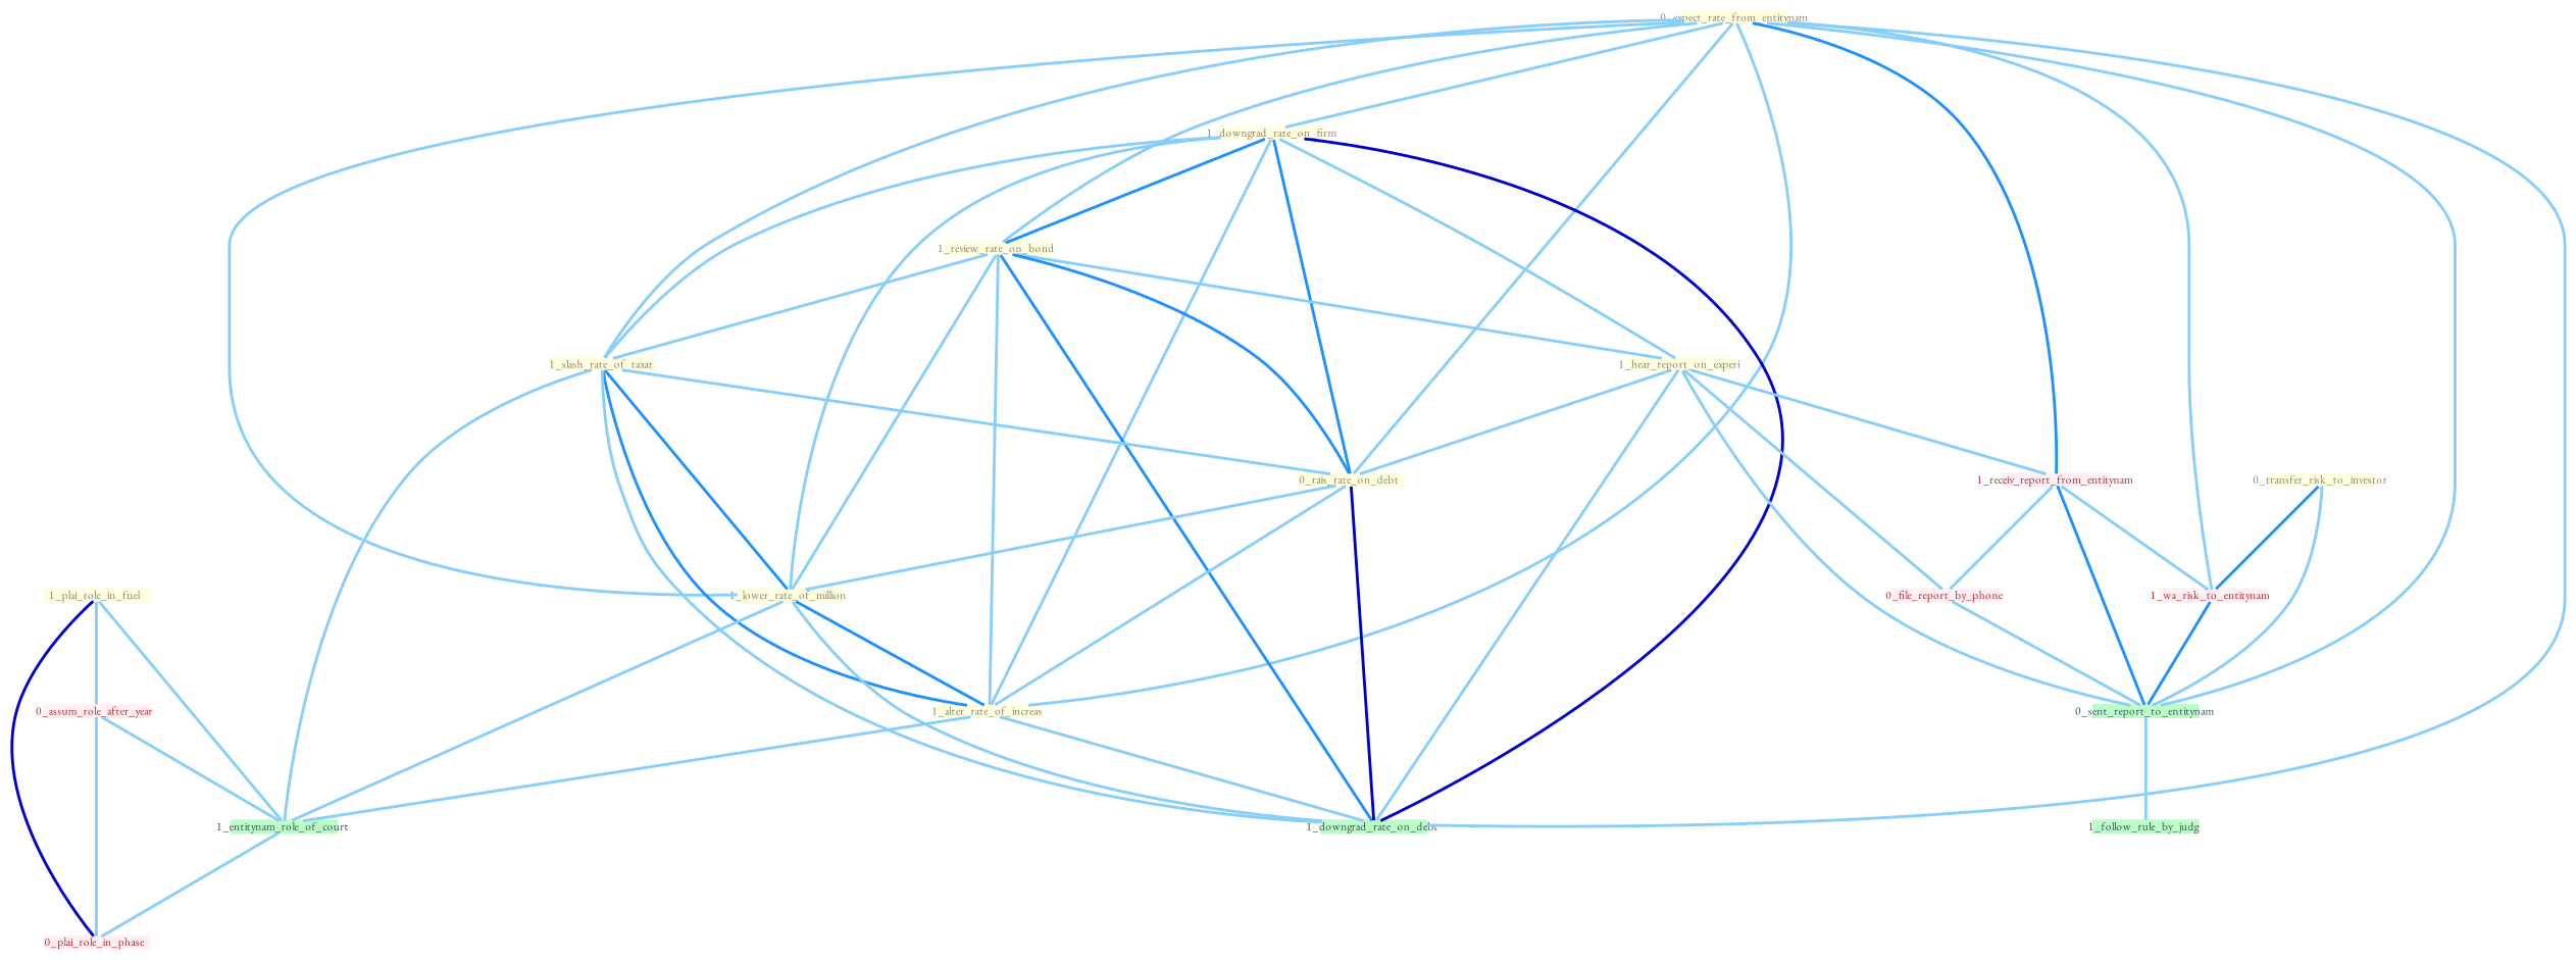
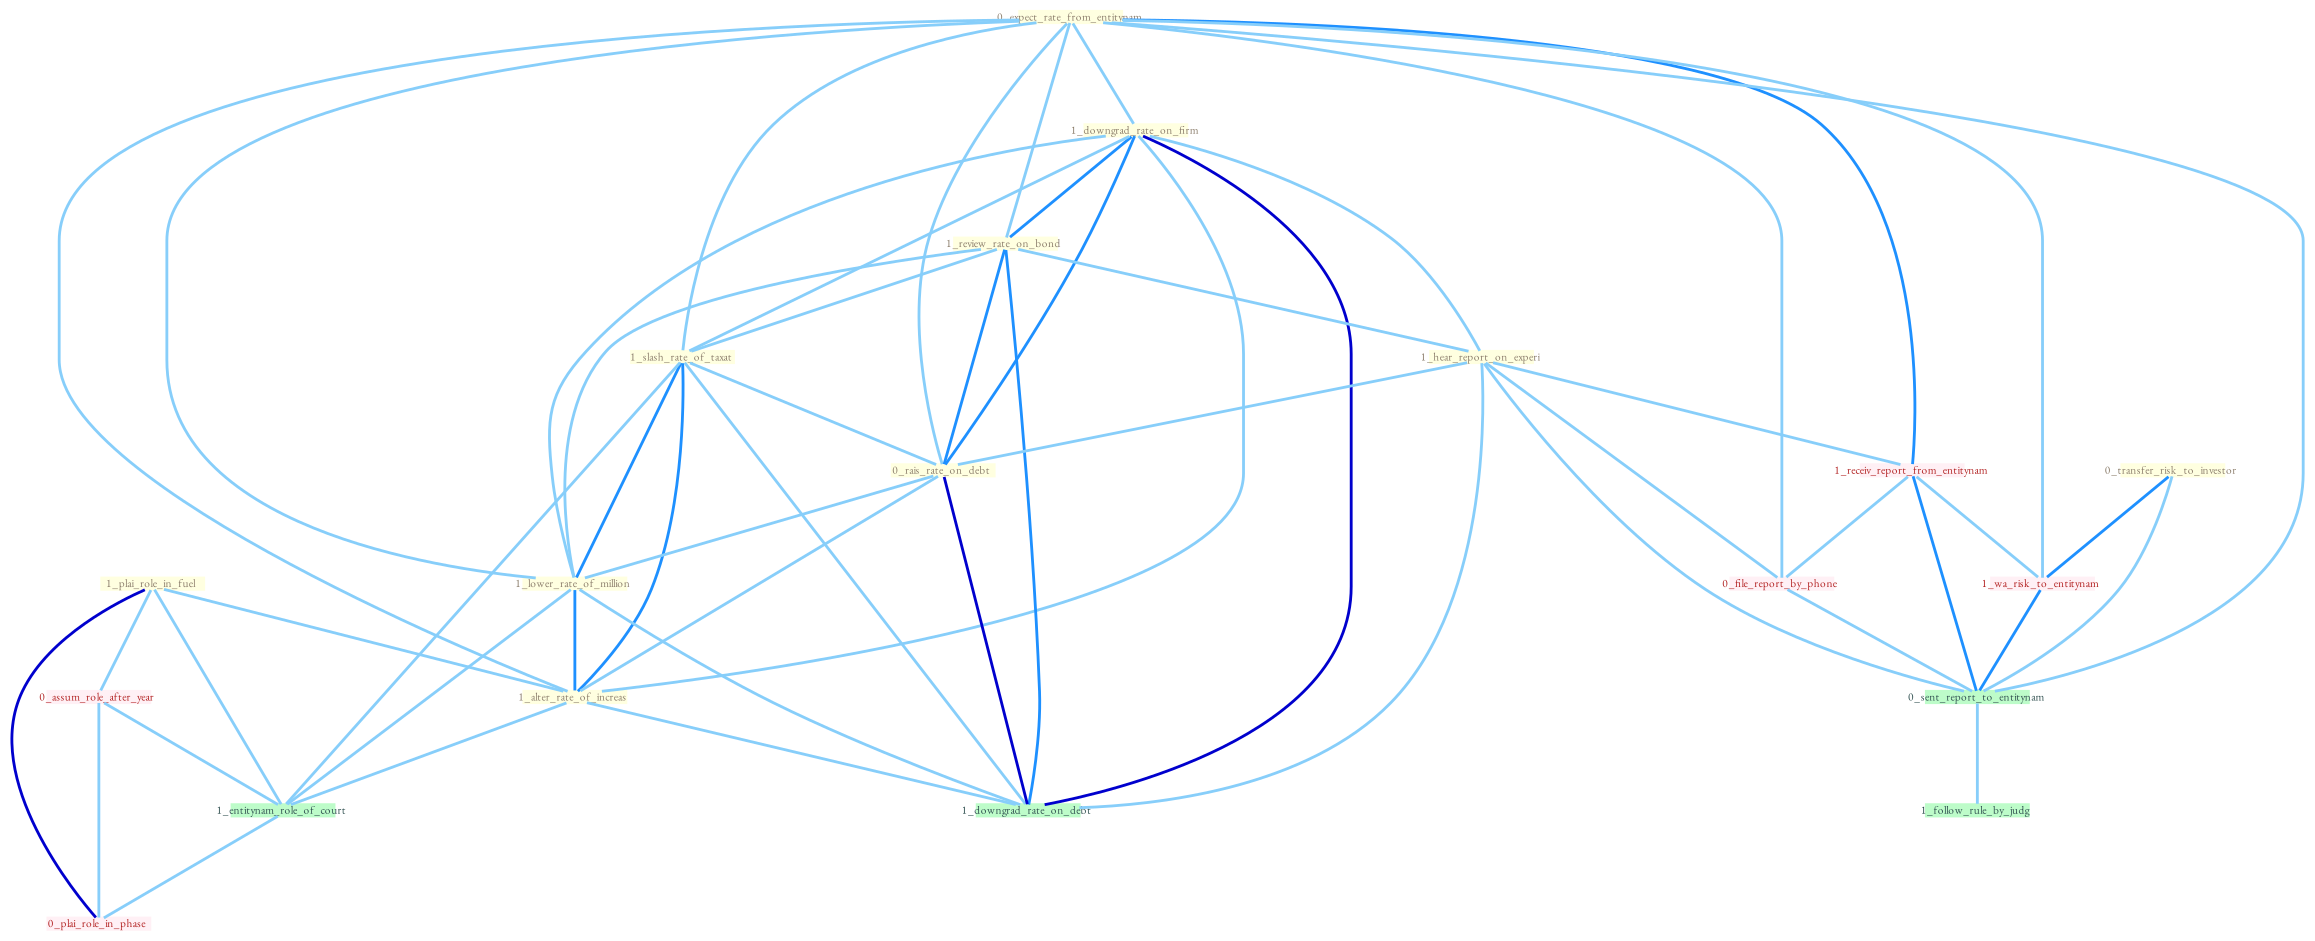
  graph {
    fontname="EB Garamond"
    node [color="#ffffe0" fixedsize=true fontcolor="#8b7d6b" fontname="EB Garamond" fontsize=4 shape=polygon style=filled]
    edge [color="#87cefa" fontname="EB Garamond" w=1]
    "1_plai_role_in_fuel " [height=.06 width=.5]
    "0_expect_rate_from_entitynam " [height=.06 width=.5]
    "1_downgrad_rate_on_firm " [height=.06 width=.5]
    "1_review_rate_on_bond " [height=.06 width=.5]
    "1_hear_report_on_experi " [height=.06 width=.5]
    "1_slash_rate_of_taxat " [height=.06 width=.5]
    "0_rais_rate_on_debt " [height=.06 width=.5]
    "1_lower_rate_of_million " [height=.06 width=.5]
    "1_alter_rate_of_increas " [height=.06 width=.5]
    "0_transfer_risk_to_investor " [height=.06 width=.5]
    "1_receiv_report_from_entitynam " [color="#fff0f5" fontcolor="#b22222" height=.06 width=.5]
    "0_assum_role_after_year " [color="#fff0f5" fontcolor="#b22222" height=.06 width=.5]
    "0_file_report_by_phone " [color="#fff0f5" fontcolor="#b22222" height=.06 width=.5]
    "1_wa_risk_to_entitynam " [color="#fff0f5" fontcolor="#b22222" height=.06 width=.5]
    "0_plai_role_in_phase " [color="#fff0f5" fontcolor="#b22222" height=.06 width=.5]
    "1_entitynam_role_of_court " [color="#BDFCC9" fontcolor="#2f4f4f" height=.06 width=.5]
    "1_downgrad_rate_on_debt " [color="#BDFCC9" fontcolor="#2f4f4f" height=.06 width=.5]
    "0_sent_report_to_entitynam " [color="#BDFCC9" fontcolor="#2f4f4f" height=.06 width=.5]
    "1_follow_rule_by_judg " [color="#BDFCC9" fontcolor="#2f4f4f" height=.06 width=.5]
    subgraph sub_1 {
      "1_plai_role_in_fuel "
      "0_expect_rate_from_entitynam "
      "1_downgrad_rate_on_firm "
      "1_review_rate_on_bond "
      "1_hear_report_on_experi "
      "1_slash_rate_of_taxat "
      "0_rais_rate_on_debt "
      "1_lower_rate_of_million "
      "1_alter_rate_of_increas "
      "0_transfer_risk_to_investor "
    }
    subgraph sub_2 {
      "1_receiv_report_from_entitynam "
      "0_assum_role_after_year "
      "0_file_report_by_phone "
      "1_wa_risk_to_entitynam "
      "0_plai_role_in_phase "
    }
    "1_plai_role_in_fuel " -- "0_assum_role_after_year "
    "1_plai_role_in_fuel " -- "0_plai_role_in_phase " [color="#0000cd" w=3]
    "1_plai_role_in_fuel " -- "1_entitynam_role_of_court "
    "0_expect_rate_from_entitynam " -- "1_downgrad_rate_on_firm "
    "0_expect_rate_from_entitynam " -- "1_review_rate_on_bond "
    "0_expect_rate_from_entitynam " -- "1_slash_rate_of_taxat "
    "0_expect_rate_from_entitynam " -- "0_rais_rate_on_debt "
    "0_expect_rate_from_entitynam " -- "1_lower_rate_of_million "
    "0_expect_rate_from_entitynam " -- "1_alter_rate_of_increas "
    "0_expect_rate_from_entitynam " -- "1_receiv_report_from_entitynam " [color="#1e90ff" w=2]
    "0_expect_rate_from_entitynam " -- "1_wa_risk_to_entitynam "
-   "0_expect_rate_from_entitynam " -- "1_downgrad_rate_on_debt "
+   "0_expect_rate_from_entitynam " -- "0_file_report_by_phone "
    "0_expect_rate_from_entitynam " -- "0_sent_report_to_entitynam "
    "1_downgrad_rate_on_firm " -- "1_review_rate_on_bond " [color="#1e90ff" w=2]
    "1_downgrad_rate_on_firm " -- "1_hear_report_on_experi "
    "1_downgrad_rate_on_firm " -- "1_slash_rate_of_taxat "
    "1_downgrad_rate_on_firm " -- "0_rais_rate_on_debt " [color="#1e90ff" w=2]
    "1_downgrad_rate_on_firm " -- "1_lower_rate_of_million "
    "1_downgrad_rate_on_firm " -- "1_alter_rate_of_increas "
    "1_downgrad_rate_on_firm " -- "1_downgrad_rate_on_debt " [color="#0000cd" w=3]
    "1_review_rate_on_bond " -- "1_hear_report_on_experi "
    "1_review_rate_on_bond " -- "1_slash_rate_of_taxat "
    "1_review_rate_on_bond " -- "0_rais_rate_on_debt " [color="#1e90ff" w=2]
    "1_review_rate_on_bond " -- "1_lower_rate_of_million "
-   "1_review_rate_on_bond " -- "1_alter_rate_of_increas "
+   "1_plai_role_in_fuel " -- "1_alter_rate_of_increas "
    "1_review_rate_on_bond " -- "1_downgrad_rate_on_debt " [color="#1e90ff" w=2]
    "1_hear_report_on_experi " -- "0_rais_rate_on_debt "
    "1_hear_report_on_experi " -- "1_receiv_report_from_entitynam "
    "1_hear_report_on_experi " -- "0_file_report_by_phone "
    "1_hear_report_on_experi " -- "1_downgrad_rate_on_debt "
    "1_hear_report_on_experi " -- "0_sent_report_to_entitynam "
    "1_slash_rate_of_taxat " -- "0_rais_rate_on_debt "
    "1_slash_rate_of_taxat " -- "1_lower_rate_of_million " [color="#1e90ff" w=2]
    "1_slash_rate_of_taxat " -- "1_alter_rate_of_increas " [color="#1e90ff" w=2]
    "1_slash_rate_of_taxat " -- "1_entitynam_role_of_court "
    "1_slash_rate_of_taxat " -- "1_downgrad_rate_on_debt "
    "0_rais_rate_on_debt " -- "1_lower_rate_of_million "
    "0_rais_rate_on_debt " -- "1_alter_rate_of_increas "
    "0_rais_rate_on_debt " -- "1_downgrad_rate_on_debt " [color="#0000cd" w=3]
    "1_lower_rate_of_million " -- "1_alter_rate_of_increas " [color="#1e90ff" w=2]
    "1_lower_rate_of_million " -- "1_entitynam_role_of_court "
    "1_lower_rate_of_million " -- "1_downgrad_rate_on_debt "
    "1_alter_rate_of_increas " -- "1_entitynam_role_of_court "
    "1_alter_rate_of_increas " -- "1_downgrad_rate_on_debt "
    "0_transfer_risk_to_investor " -- "1_wa_risk_to_entitynam " [color="#1e90ff" w=2]
    "0_transfer_risk_to_investor " -- "0_sent_report_to_entitynam "
    "1_receiv_report_from_entitynam " -- "0_file_report_by_phone "
    "1_receiv_report_from_entitynam " -- "1_wa_risk_to_entitynam "
    "1_receiv_report_from_entitynam " -- "0_sent_report_to_entitynam " [color="#1e90ff" w=2]
    "0_assum_role_after_year " -- "0_plai_role_in_phase "
    "0_assum_role_after_year " -- "1_entitynam_role_of_court "
    "0_file_report_by_phone " -- "0_sent_report_to_entitynam "
    "1_wa_risk_to_entitynam " -- "0_sent_report_to_entitynam " [color="#1e90ff" w=2]
    "1_entitynam_role_of_court " -- "0_plai_role_in_phase "
    "0_sent_report_to_entitynam " -- "1_follow_rule_by_judg "
  }
